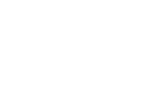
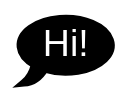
  <mxCell id="0" />
  <mxCell id="1" parent="0" />
+ <mxCell id="2" value="&lt;font color=&quot;#ffffff&quot; style=&quot;font-size: 50px&quot;&gt;Hi!&lt;/font&gt;" style="whiteSpace=wrap;html=1;shape=mxgraph.basic.oval_callout;fillColor=#000000;fontFamily=Helvetica;fontStyle=0;verticalAlign=top;strokeWidth=10;" vertex="1" parent="1"><mxGeometry x="20" y="20" width="135" height="90" as="geometry" /></mxCell>
